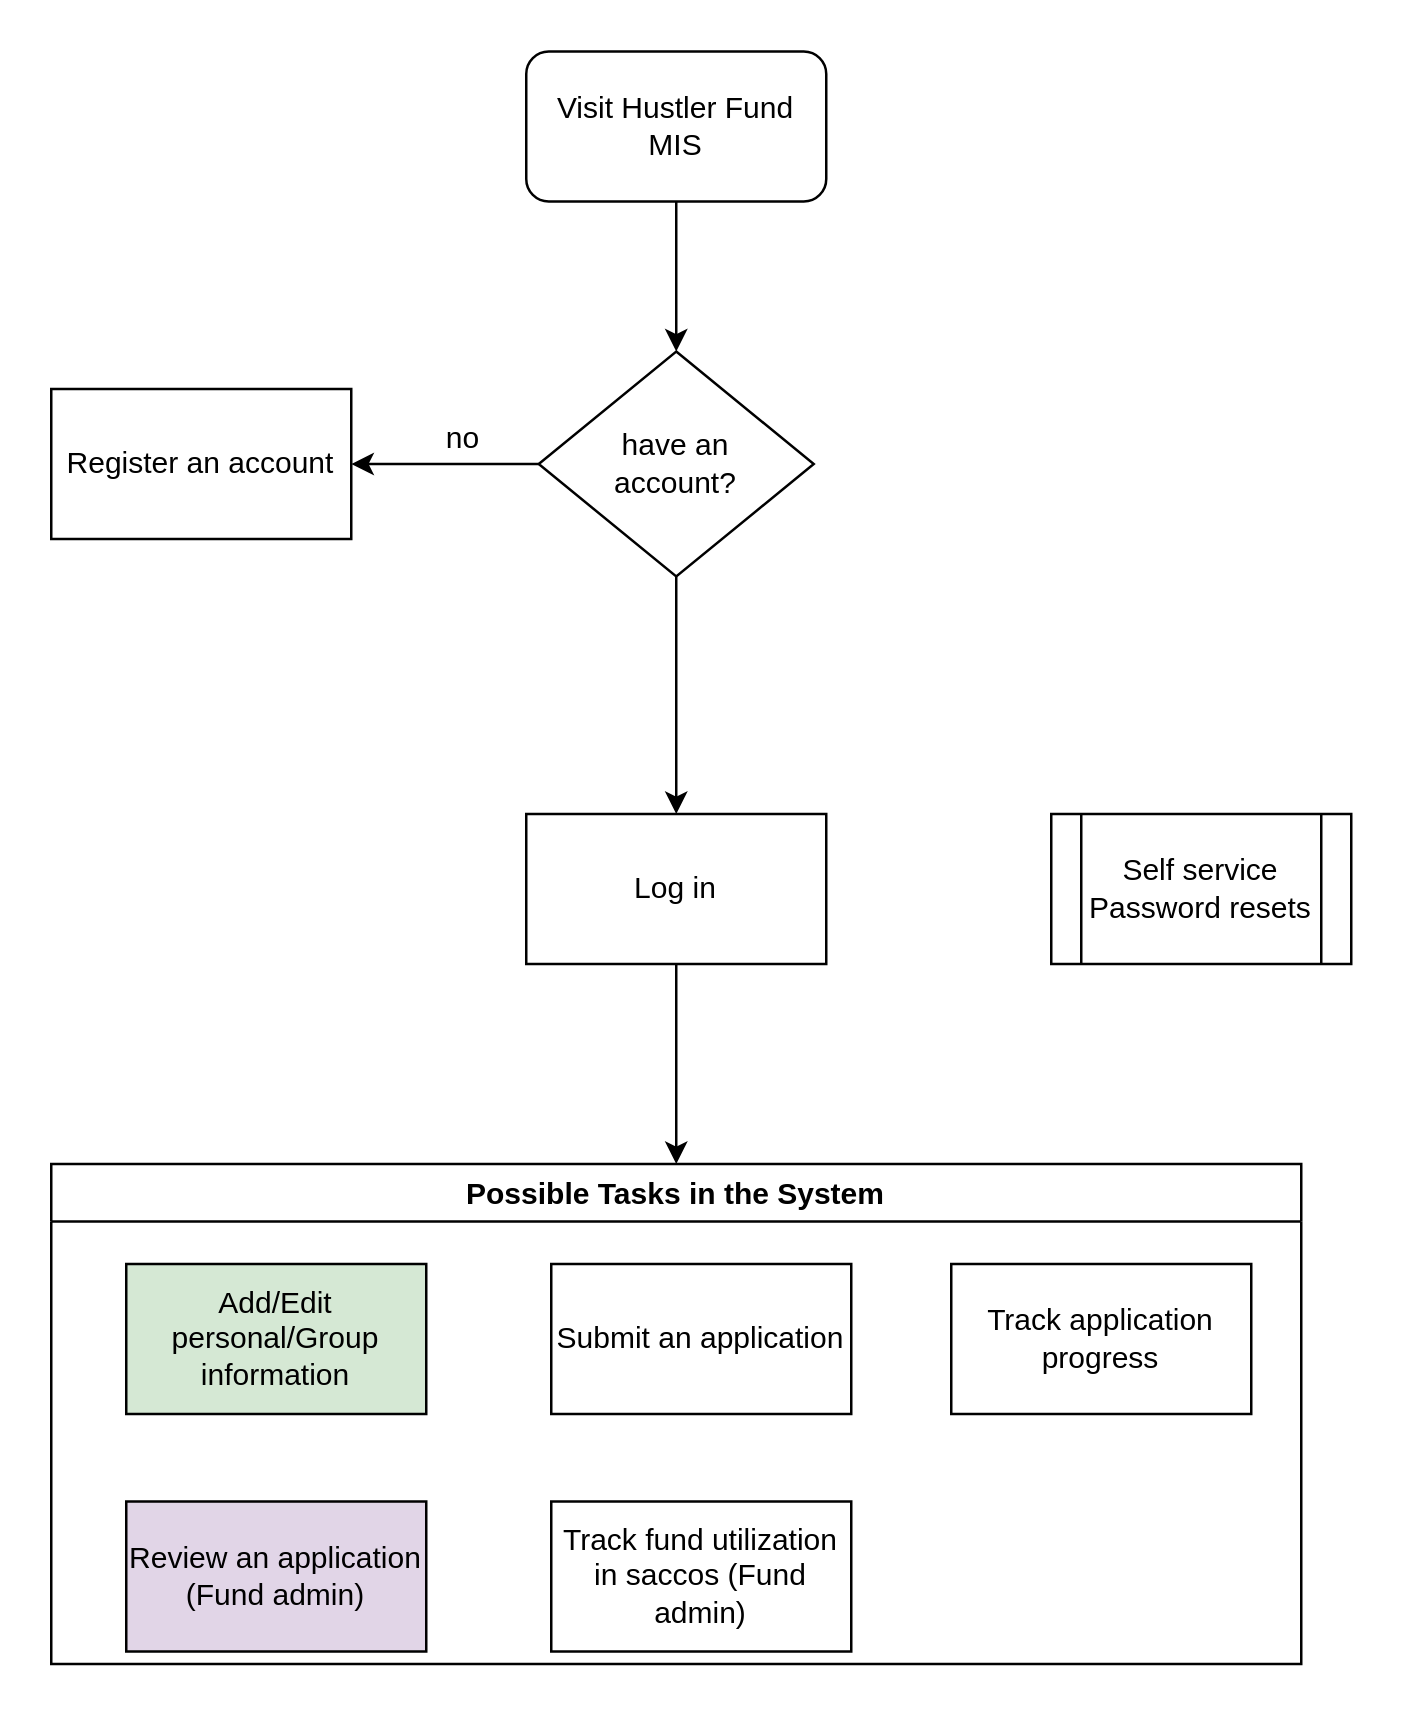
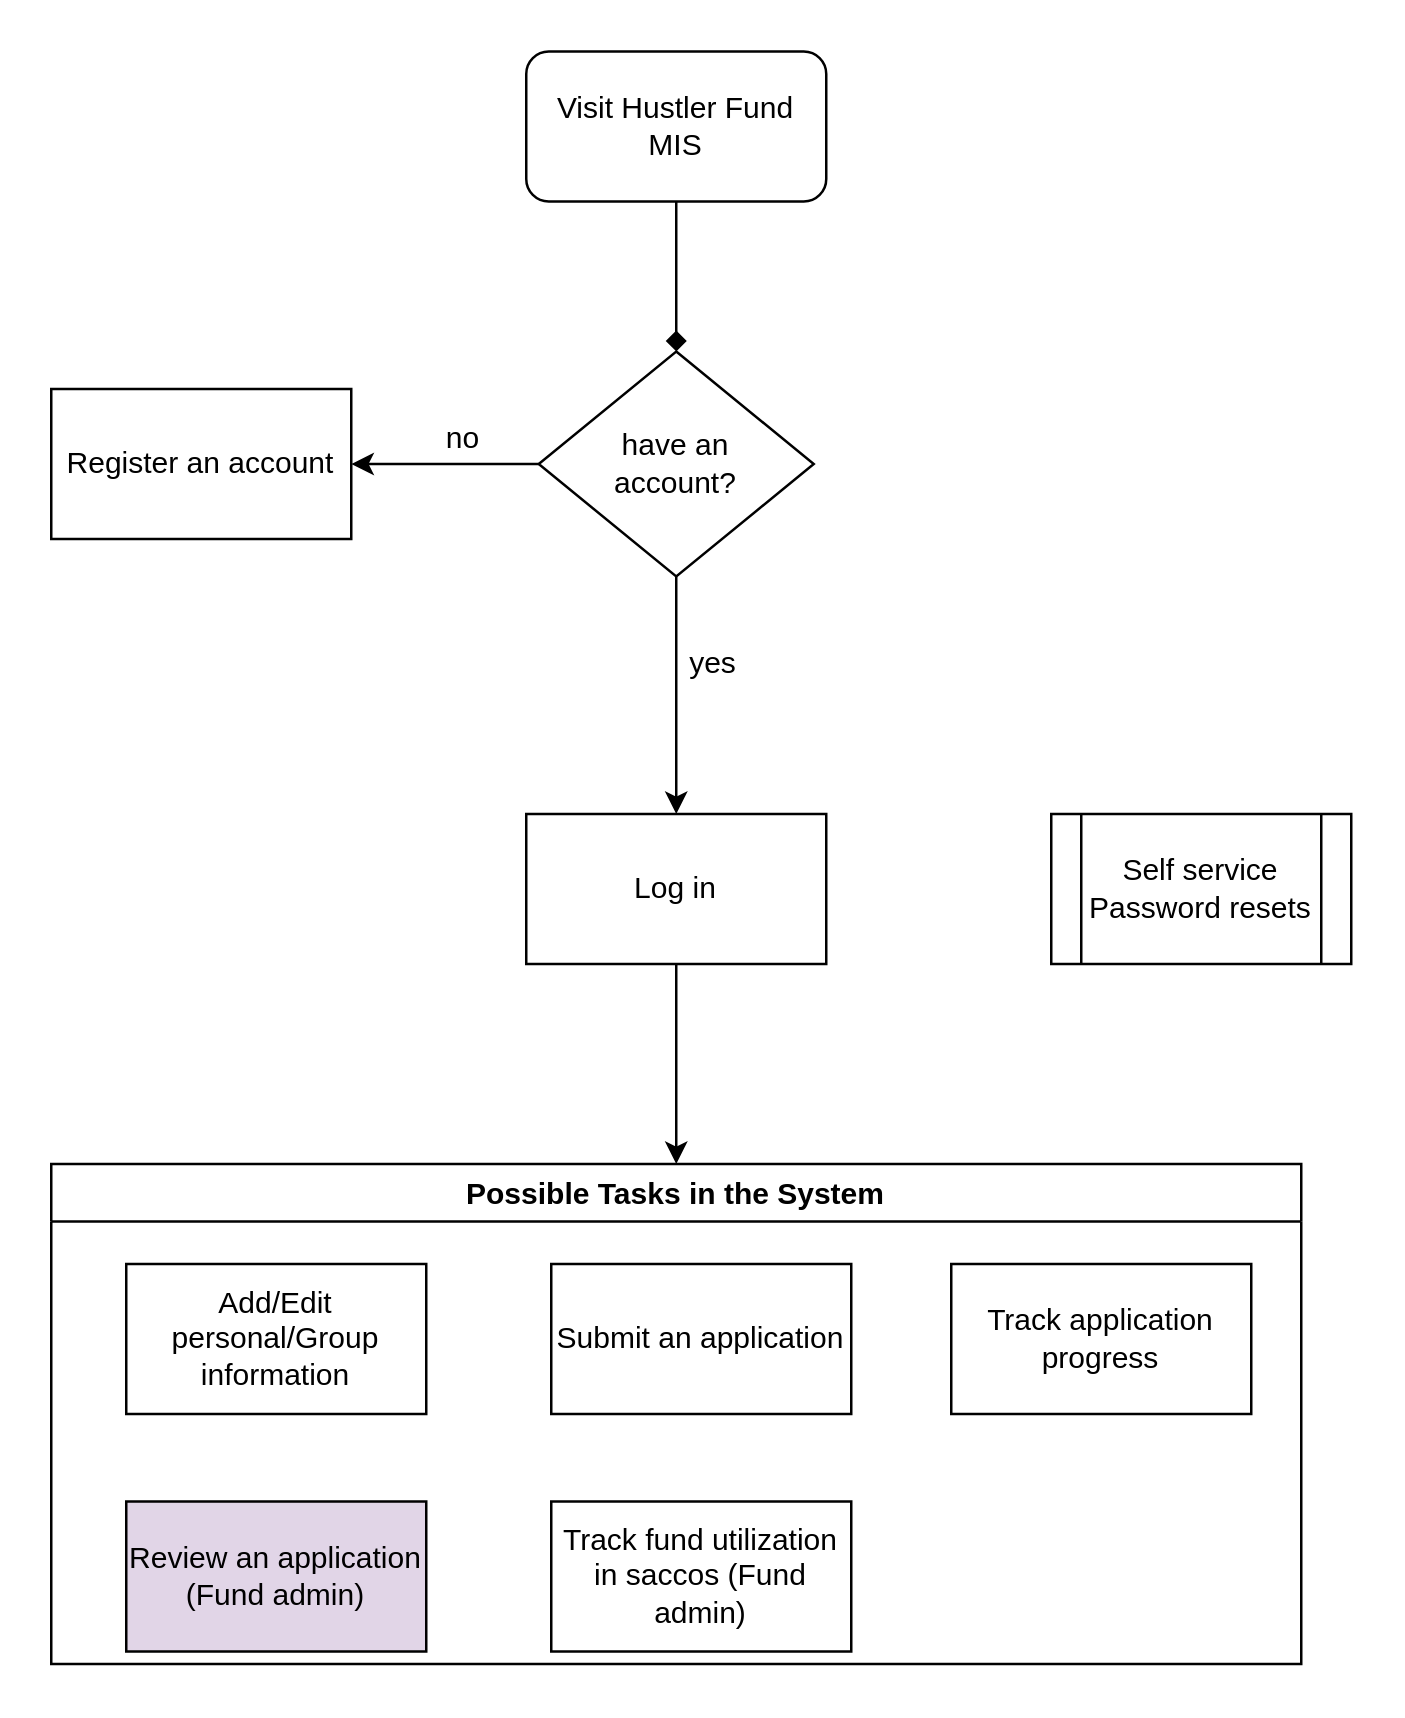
  <mxCell id="0" />
  <mxCell id="1" parent="0" />
- <mxCell id="2" value="" style="edgeStyle=orthogonalEdgeStyle;rounded=0;orthogonalLoop=1;jettySize=auto;html=1;exitX=0.5;exitY=1;exitDx=0;exitDy=0;" edge="1" parent="1" source="17" target="5"><mxGeometry relative="1" as="geometry"><mxPoint x="270" y="100" as="sourcePoint" /></mxGeometry></mxCell>
+ <mxCell id="2" value="" style="edgeStyle=orthogonalEdgeStyle;rounded=0;orthogonalLoop=1;jettySize=auto;html=1;exitX=0.5;exitY=1;exitDx=0;exitDy=0;endArrow=diamond;" edge="1" parent="1" source="17" target="5"><mxGeometry relative="1" as="geometry"><mxPoint x="270" y="100" as="sourcePoint" /></mxGeometry></mxCell>
  <mxCell id="3" value="" style="edgeStyle=orthogonalEdgeStyle;rounded=0;orthogonalLoop=1;jettySize=auto;html=1;" edge="1" parent="1" source="5" target="7"><mxGeometry relative="1" as="geometry" /></mxCell>
  <mxCell id="4" value="" style="edgeStyle=orthogonalEdgeStyle;rounded=0;orthogonalLoop=1;jettySize=auto;html=1;" edge="1" parent="1" source="5" target="9"><mxGeometry relative="1" as="geometry" /></mxCell>
  <mxCell id="5" value="&lt;div&gt;have an&lt;/div&gt;&lt;div&gt;account?&lt;/div&gt;" style="rhombus;whiteSpace=wrap;html=1;rounded=0;" vertex="1" parent="1"><mxGeometry x="215" y="140" width="110" height="90" as="geometry" /></mxCell>
  <mxCell id="6" value="" style="edgeStyle=orthogonalEdgeStyle;rounded=0;orthogonalLoop=1;jettySize=auto;html=1;entryX=0.5;entryY=0;entryDx=0;entryDy=0;" edge="1" parent="1" source="7" target="11"><mxGeometry relative="1" as="geometry"><mxPoint x="270" y="465" as="targetPoint" /></mxGeometry></mxCell>
  <mxCell id="7" value="Log in" style="whiteSpace=wrap;html=1;rounded=0;" vertex="1" parent="1"><mxGeometry x="210" y="325" width="120" height="60" as="geometry" /></mxCell>
+ <mxCell id="8" value="yes" style="text;html=1;strokeColor=none;fillColor=none;align=center;verticalAlign=middle;whiteSpace=wrap;rounded=0;" vertex="1" parent="1"><mxGeometry x="255" y="250" width="60" height="30" as="geometry" /></mxCell>
  <mxCell id="9" value="Register an account" style="whiteSpace=wrap;html=1;rounded=0;" vertex="1" parent="1"><mxGeometry x="20" y="155" width="120" height="60" as="geometry" /></mxCell>
  <mxCell id="10" value="no" style="text;html=1;strokeColor=none;fillColor=none;align=center;verticalAlign=middle;whiteSpace=wrap;rounded=0;" vertex="1" parent="1"><mxGeometry x="155" y="160" width="60" height="30" as="geometry" /></mxCell>
  <mxCell id="11" value="Possible Tasks in the System" style="swimlane;" vertex="1" parent="1"><mxGeometry x="20" y="465" width="500" height="200" as="geometry" /></mxCell>
  <mxCell id="12" value="Track application progress" style="rounded=0;whiteSpace=wrap;html=1;" vertex="1" parent="11"><mxGeometry x="360" y="40" width="120" height="60" as="geometry" /></mxCell>
  <mxCell id="13" value="Submit an application" style="rounded=0;whiteSpace=wrap;html=1;" vertex="1" parent="11"><mxGeometry x="200" y="40" width="120" height="60" as="geometry" /></mxCell>
  <mxCell id="14" value="Review an application (Fund admin)" style="rounded=0;whiteSpace=wrap;html=1;fillColor=#e1d5e7;" vertex="1" parent="11"><mxGeometry x="30" y="135" width="120" height="60" as="geometry" /></mxCell>
- <mxCell id="15" value="Add/Edit personal/Group information" style="rounded=0;whiteSpace=wrap;html=1;fillColor=#d5e8d4;" vertex="1" parent="11"><mxGeometry x="30" y="40" width="120" height="60" as="geometry" /></mxCell>
+ <mxCell id="15" value="Add/Edit personal/Group information" style="rounded=0;whiteSpace=wrap;html=1;" vertex="1" parent="11"><mxGeometry x="30" y="40" width="120" height="60" as="geometry" /></mxCell>
  <mxCell id="16" value="Track fund utilization in saccos (Fund admin)" style="rounded=0;whiteSpace=wrap;html=1;" vertex="1" parent="11"><mxGeometry x="200" y="135" width="120" height="60" as="geometry" /></mxCell>
  <mxCell id="17" value="Visit Hustler Fund MIS" style="rounded=1;whiteSpace=wrap;html=1;" vertex="1" parent="1"><mxGeometry x="210" y="20" width="120" height="60" as="geometry" /></mxCell>
  <mxCell id="18" value="&lt;div&gt;Self service&lt;/div&gt;&lt;div&gt;Password resets&lt;/div&gt;" style="shape=process;whiteSpace=wrap;html=1;backgroundOutline=1;" vertex="1" parent="1"><mxGeometry x="420" y="325" width="120" height="60" as="geometry" /></mxCell>
